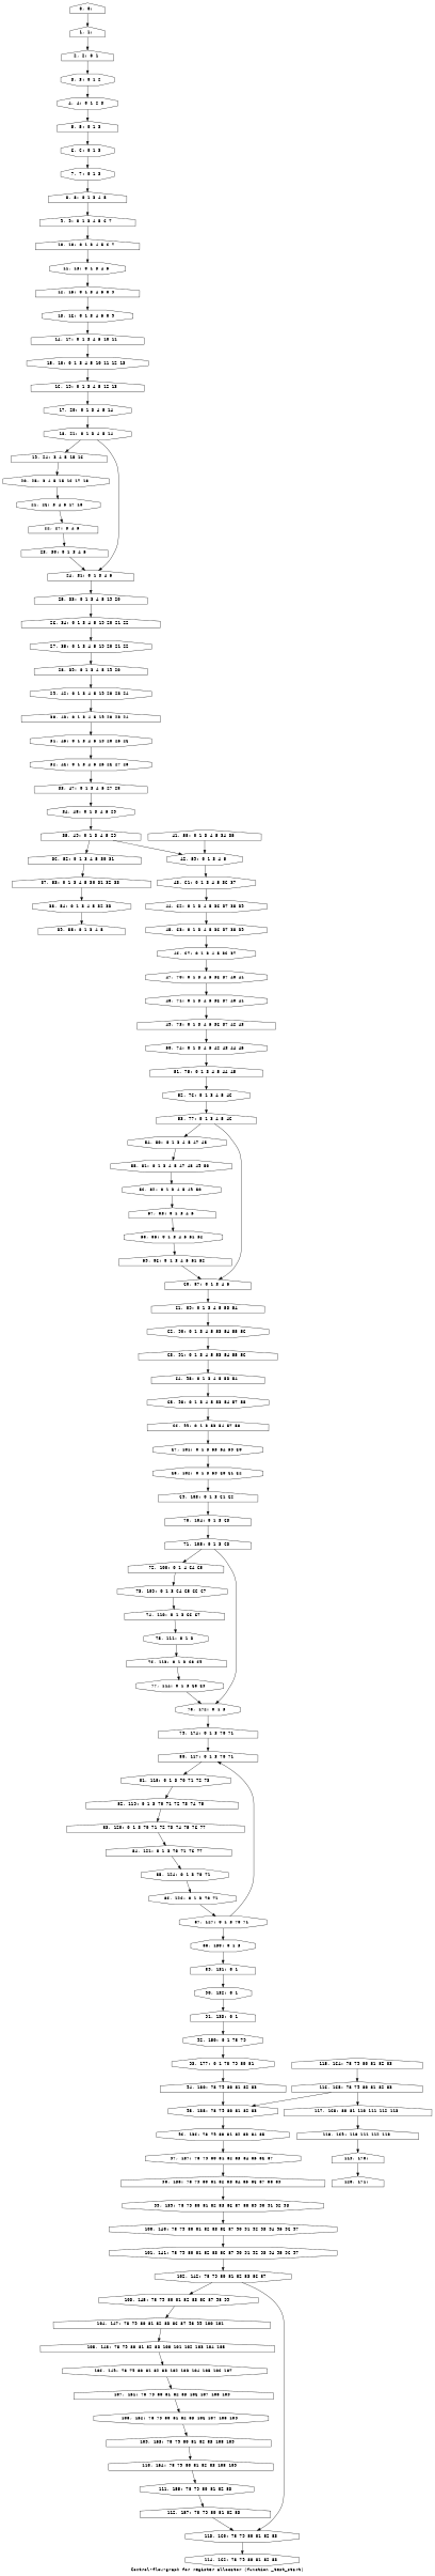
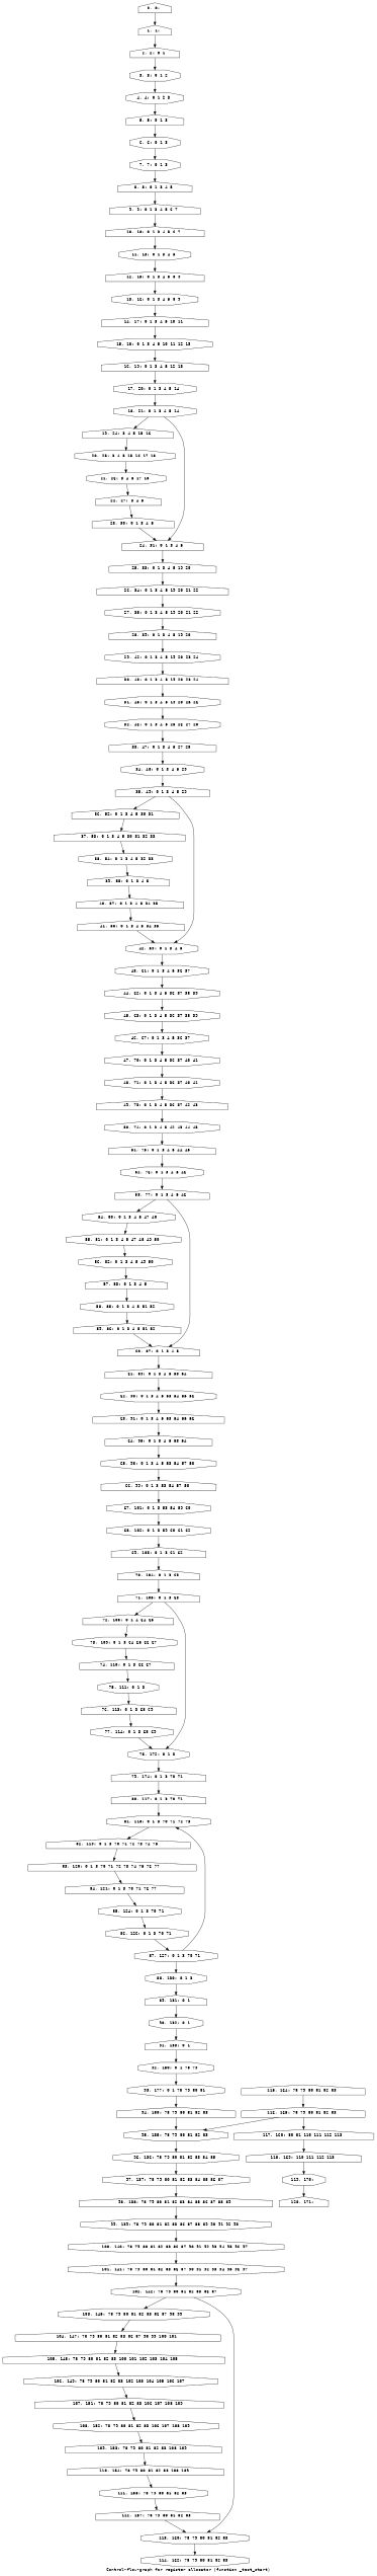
  digraph {
    fontname="DejaVu Sans Mono"
    label="Control-flow-graph for register allocator (function _test_start)"
    node [fontname="DejaVu Sans Mono" shape=house]
    edge [fontname="DejaVu Sans Mono"]
    n1 [label="0, 0: "]
    n2 [label="1, 1: "]
    n3 [label="2, 2: 0 1 "]
    n4 [label="3, 3: 0 1 2 " shape=octagon]
    n5 [label="4, 4: 0 1 2 3 " shape=octagon]
    n6 [label="5, 5: 0 1 3 "]
    n7 [label="6, 6: 0 1 3 " shape=octagon]
    n8 [label="7, 7: 0 1 3 " shape=octagon]
    n9 [label="8, 8: 0 1 3 4 5 "]
    n10 [label="9, 9: 0 1 3 4 5 6 7 "]
    n11 [label="10, 10: 0 1 3 4 5 6 7 "]
    n12 [label="11, 13: 0 1 3 4 5 " shape=octagon]
    n13 [label="12, 15: 0 1 3 4 5 8 9 "]
    n14 [label="13, 16: 0 1 3 4 5 8 9 " shape=octagon]
    n15 [label="14, 17: 0 1 3 4 5 10 11 "]
    n16 [label="15, 18: 0 1 3 4 5 10 11 12 13 " shape=octagon]
    n17 [label="16, 19: 0 1 3 4 5 12 13 "]
    n18 [label="17, 20: 0 1 3 4 5 14 " shape=octagon]
    n19 [label="18, 21: 0 1 3 4 5 14 " shape=octagon]
    n20 [label="19, 24: 3 4 5 15 16 "]
    n21 [label="24, 31: 0 1 3 4 5 "]
    n22 [label="20, 25: 3 4 5 15 16 17 18 " shape=octagon]
    n23 [label="25, 33: 0 1 3 4 5 19 20 "]
    n24 [label="21, 26: 3 4 5 17 18 " shape=octagon]
    n25 [label="22, 27: 3 4 5 "]
    n26 [label="23, 30: 0 1 3 4 5 "]
    n27 [label="26, 34: 0 1 3 4 5 19 20 21 22 "]
    n28 [label="27, 35: 0 1 3 4 5 19 20 21 22 " shape=octagon]
    n29 [label="28, 39: 0 1 3 4 5 19 20 "]
    n30 [label="29, 42: 0 1 3 4 5 19 20 23 24 " shape=octagon]
    n31 [label="30, 43: 0 1 3 4 5 19 20 23 24 "]
    n32 [label="31, 45: 0 1 3 4 5 19 20 25 26 " shape=octagon]
    n33 [label="32, 46: 0 1 3 4 5 25 26 27 28 " shape=octagon]
    n34 [label="33, 47: 0 1 3 4 5 27 28 "]
    n35 [label="34, 48: 0 1 3 4 5 29 " shape=octagon]
    n36 [label="35, 49: 0 1 3 4 5 29 "]
    n37 [label="36, 52: 0 1 3 4 5 30 31 "]
    n38 [label="42, 59: 0 1 3 4 5 " shape=octagon]
    n39 [label="37, 53: 0 1 3 4 5 30 31 32 33 "]
    n40 [label="43, 61: 0 1 3 4 5 36 37 " shape=octagon]
    n41 [label="38, 54: 0 1 3 4 5 32 33 " shape=octagon]
    n42 [label="39, 55: 0 1 3 4 5 "]
+   n43 [label="40, 57: 0 1 3 4 5 34 35 "]
    n44 [label="41, 58: 0 1 3 4 5 34 35 "]
    n45 [label="44, 62: 0 1 3 4 5 36 37 38 39 " shape=octagon]
    n46 [label="45, 63: 0 1 3 4 5 36 37 38 39 " shape=octagon]
    n47 [label="46, 67: 0 1 3 4 5 36 37 " shape=octagon]
    n48 [label="47, 70: 0 1 3 4 5 36 37 40 41 " shape=octagon]
    n49 [label="48, 71: 0 1 3 4 5 36 37 40 41 " shape=octagon]
    n50 [label="49, 73: 0 1 3 4 5 36 37 42 43 "]
    n51 [label="50, 74: 0 1 3 4 5 42 43 44 45 " shape=octagon]
    n52 [label="51, 75: 0 1 3 4 5 44 45 "]
    n53 [label="52, 76: 0 1 3 4 5 46 " shape=octagon]
    n54 [label="53, 77: 0 1 3 4 5 46 "]
    n55 [label="54, 80: 0 1 3 4 5 47 48 " shape=octagon]
    n56 [label="60, 87: 0 1 3 4 5 "]
    n57 [label="55, 81: 0 1 3 4 5 47 48 49 50 " shape=octagon]
    n58 [label="61, 89: 0 1 3 4 5 53 54 "]
    n59 [label="56, 82: 0 1 3 4 5 49 50 " shape=octagon]
    n60 [label="57, 83: 0 1 3 4 5 "]
    n61 [label="58, 85: 0 1 3 4 5 51 52 " shape=octagon]
    n62 [label="59, 86: 0 1 3 4 5 51 52 "]
    n63 [label="62, 90: 0 1 3 4 5 53 54 55 56 " shape=octagon]
    n64 [label="63, 91: 0 1 3 4 5 53 54 55 56 "]
    n65 [label="64, 95: 0 1 3 4 5 53 54 "]
    n66 [label="65, 98: 0 1 3 4 5 53 54 57 58 " shape=octagon]
    n67 [label="66, 99: 0 1 3 53 54 57 58 "]
    n68 [label="67, 101: 0 1 3 53 54 59 60 " shape=octagon]
    n69 [label="68, 102: 0 1 3 59 60 61 62 " shape=octagon]
    n70 [label="69, 103: 0 1 3 61 62 "]
    n71 [label="70, 104: 0 1 3 63 "]
    n72 [label="71, 105: 0 1 3 63 "]
    n73 [label="72, 108: 0 1 4 64 65"]
    n74 [label="78, 172: 0 1 3 " shape=octagon]
    n75 [label="73, 109: 0 1 3 64 65 66 67 " shape=octagon]
    n76 [label="79, 174: 0 1 3 70 71 "]
    n77 [label="74, 110: 0 1 3 66 67 "]
    n78 [label="75, 111: 0 1 3 " shape=octagon]
    n79 [label="76, 113: 0 1 3 68 69 "]
    n80 [label="77, 114: 0 1 3 68 69 " shape=octagon]
    n81 [label="80, 117: 0 1 3 70 71 "]
    n82 [label="81, 118: 0 1 3 70 71 72 73 " shape=octagon]
    n83 [label="82, 119: 0 1 3 70 71 72 73 74 75 "]
    n84 [label="83, 120: 0 1 3 70 71 72 73 74 75 76 77 "]
    n85 [label="84, 121: 0 1 3 70 71 76 77 "]
    n86 [label="85, 124: 0 1 3 70 71 " shape=octagon]
    n87 [label="86, 126: 0 1 3 70 71 " shape=octagon]
    n88 [label="87, 127: 0 1 3 70 71 " shape=octagon]
    n89 [label="88, 130: 0 1 3 " shape=octagon]
    n90 [label="89, 131: 0 1 "]
    n91 [label="90, 132: 0 1 " shape=octagon]
    n92 [label="91, 133: 0 1 "]
    n93 [label="92, 150: 0 1 78 79 " shape=octagon]
    n94 [label="93, 177: 0 1 78 79 80 81 " shape=octagon]
    n95 [label="94, 180: 78 79 80 81 82 83 "]
    n96 [label="95, 135: 78 79 80 81 82 83 " shape=octagon]
    n97 [label="96, 136: 78 79 80 81 82 83 84 85 " shape=octagon]
    n98 [label="97, 137: 78 79 80 81 82 83 84 85 86 87 " shape=octagon]
    n99 [label="98, 138: 78 79 80 81 82 83 84 85 86 87 88 89 "]
    n100 [label="99, 139: 78 79 80 81 82 83 86 87 88 89 90 91 92 93 " shape=octagon]
    n101 [label="100, 140: 78 79 80 81 82 83 86 87 90 91 92 93 94 95 96 97 " shape=octagon]
    n102 [label="101, 141: 78 79 80 81 82 83 86 87 90 91 92 93 94 95 96 97 " shape=octagon]
    n103 [label="102, 142: 78 79 80 81 82 83 86 87 " shape=octagon]
    n104 [label="103, 145: 78 79 80 81 82 83 86 87 98 99 " shape=octagon]
    n105 [label="113, 160: 78 79 80 81 82 83 " shape=octagon]
    n106 [label="104, 147: 78 79 80 81 82 83 86 87 98 99 100 101 "]
    n107 [label="114, 162: 78 79 80 81 82 83 " shape=octagon]
    n108 [label="105, 148: 78 79 80 81 82 83 100 101 102 103 104 105 "]
    n109 [label="106, 149: 78 79 80 81 82 83 102 103 104 105 106 107 " shape=octagon]
    n110 [label="107, 151: 78 79 80 81 82 83 106 107 108 109 "]
    n111 [label="108, 152: 78 79 80 81 82 83 106 107 108 109 " shape=octagon]
    n112 [label="109, 153: 78 79 80 81 82 83 108 109 "]
    n113 [label="110, 154: 78 79 80 81 82 83 108 109 "]
    n114 [label="111, 155: 78 79 80 81 82 83 " shape=octagon]
    n115 [label="112, 157: 78 79 80 81 82 83 "]
    n116 [label="115, 164: 78 79 80 81 82 83 "]
    n117 [label="116, 165: 78 79 80 81 82 83 "]
    n118 [label="117, 168: 80 81 110 111 112 113 "]
    n119 [label="118, 169: 110 111 112 113 "]
-   n120 [label="119, 170: "]
+   n120 [label="119, 170: " shape=octagon]
    n121 [label="120, 171: "]
    n1 -> n2
    n2 -> n3
    n3 -> n4
    n4 -> n5
    n5 -> n6
    n6 -> n7
    n7 -> n8
    n8 -> n9
    n9 -> n10
    n10 -> n11
    n11 -> n12
    n12 -> n13
    n13 -> n14
    n14 -> n15
    n15 -> n16
    n16 -> n17
    n17 -> n18
    n18 -> n19
    n19 -> n20
    n19 -> n21
    n20 -> n22
    n21 -> n23
    n22 -> n24
    n23 -> n27
    n24 -> n25
    n25 -> n26
    n26 -> n21
    n27 -> n28
    n28 -> n29
    n29 -> n30
    n30 -> n31
    n31 -> n32
    n32 -> n33
    n33 -> n34
    n34 -> n35
    n35 -> n36
    n36 -> n37
    n36 -> n38
    n37 -> n39
    n38 -> n40
    n39 -> n41
    n40 -> n45
    n41 -> n42
+   n42 -> n43
+   n43 -> n44
    n44 -> n38
    n45 -> n46
    n46 -> n47
    n47 -> n48
    n48 -> n49
    n49 -> n50
    n50 -> n51
    n51 -> n52
    n52 -> n53
    n53 -> n54
    n54 -> n55
    n54 -> n56
    n55 -> n57
    n56 -> n58
    n57 -> n59
    n58 -> n63
    n59 -> n60
    n60 -> n61
    n61 -> n62
    n62 -> n56
    n63 -> n64
    n64 -> n65
    n65 -> n66
    n66 -> n67
    n67 -> n68
    n68 -> n69
    n69 -> n70
    n70 -> n71
    n71 -> n72
    n72 -> n73
    n72 -> n74
    n73 -> n75
    n74 -> n76
    n75 -> n77
    n76 -> n81
    n77 -> n78
    n78 -> n79
    n79 -> n80
    n80 -> n74
    n81 -> n82
    n82 -> n83
    n83 -> n84
    n84 -> n85
    n85 -> n86
    n86 -> n87
    n87 -> n88
-   n88 -> n81
+   n88 -> n82
    n88 -> n89
    n89 -> n90
    n90 -> n91
    n91 -> n92
    n92 -> n93
    n93 -> n94
    n94 -> n95
    n95 -> n96
    n96 -> n97
    n97 -> n98
    n98 -> n99
    n99 -> n100
    n100 -> n101
    n101 -> n102
    n102 -> n103
    n103 -> n104
    n103 -> n105
    n104 -> n106
    n105 -> n107
    n106 -> n108
    n108 -> n109
    n109 -> n110
    n110 -> n111
    n111 -> n112
    n112 -> n113
    n113 -> n114
    n114 -> n115
    n115 -> n105
    n116 -> n117
    n117 -> n96
    n117 -> n118
    n118 -> n119
    n119 -> n120
    n120 -> n121
  }
